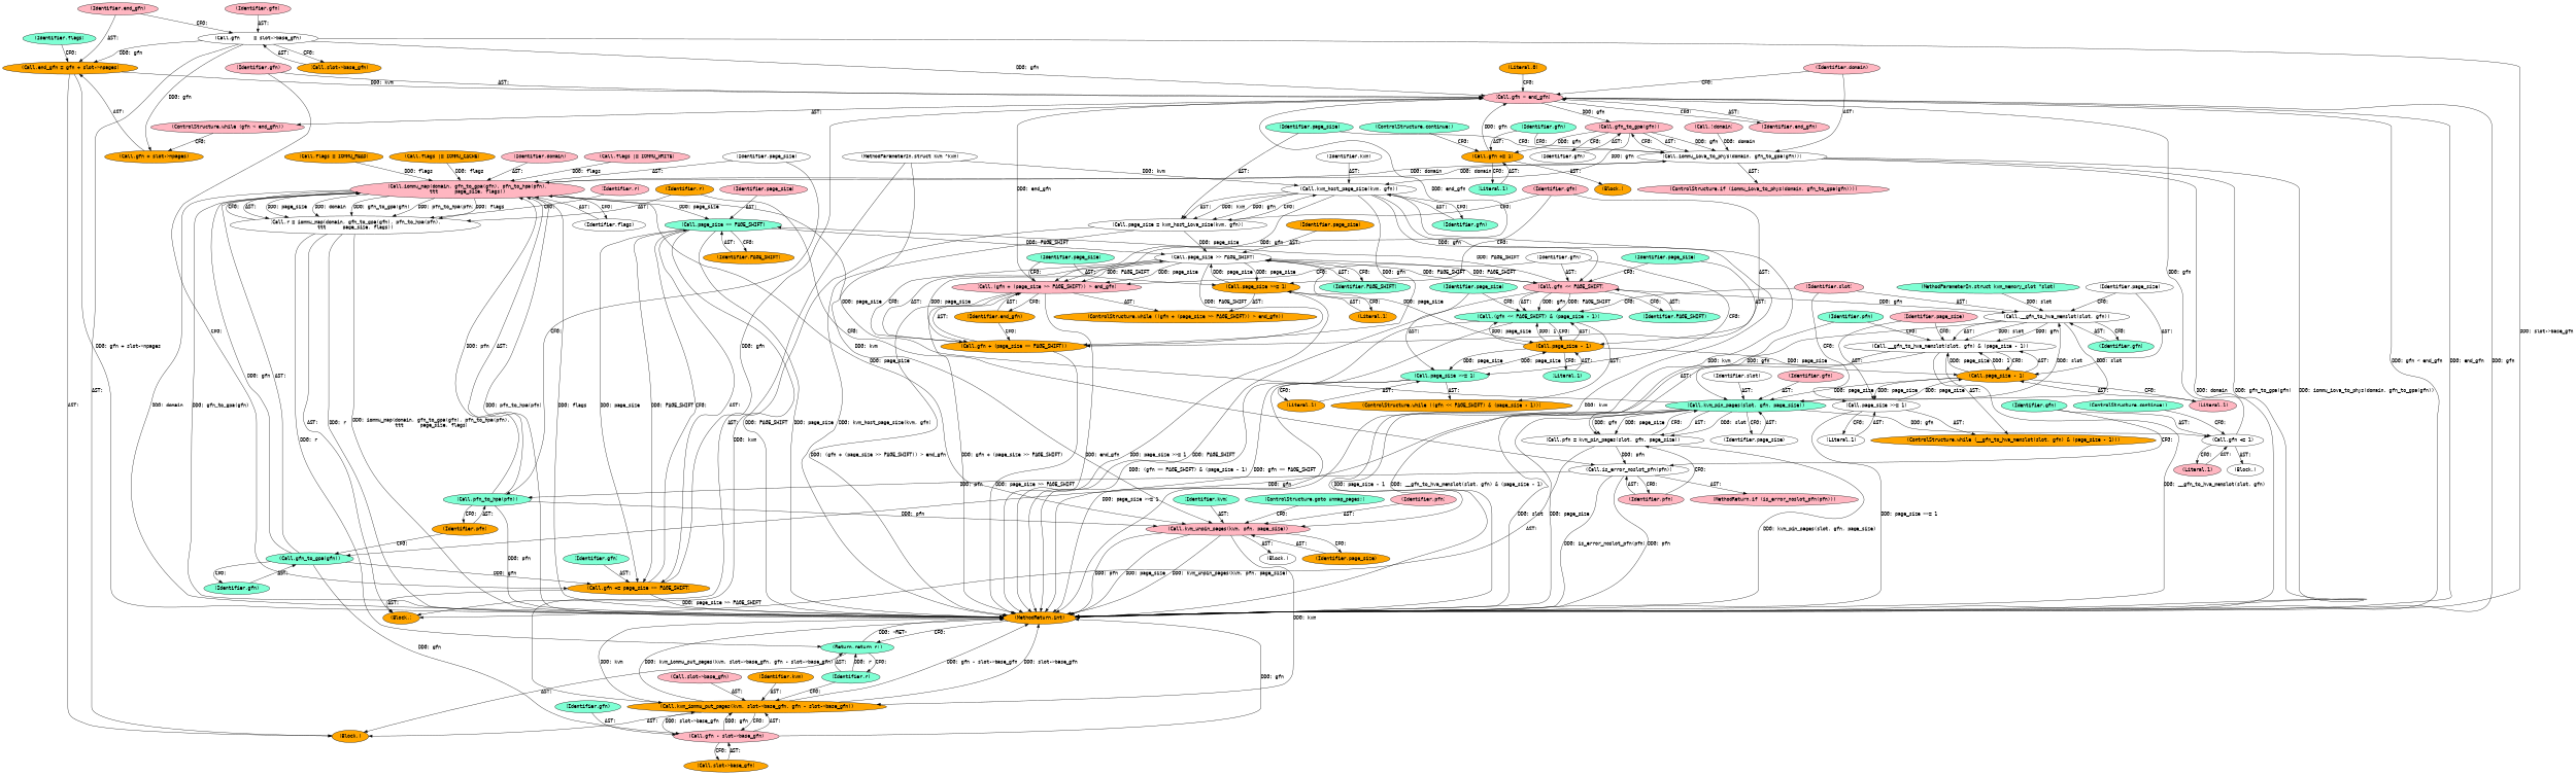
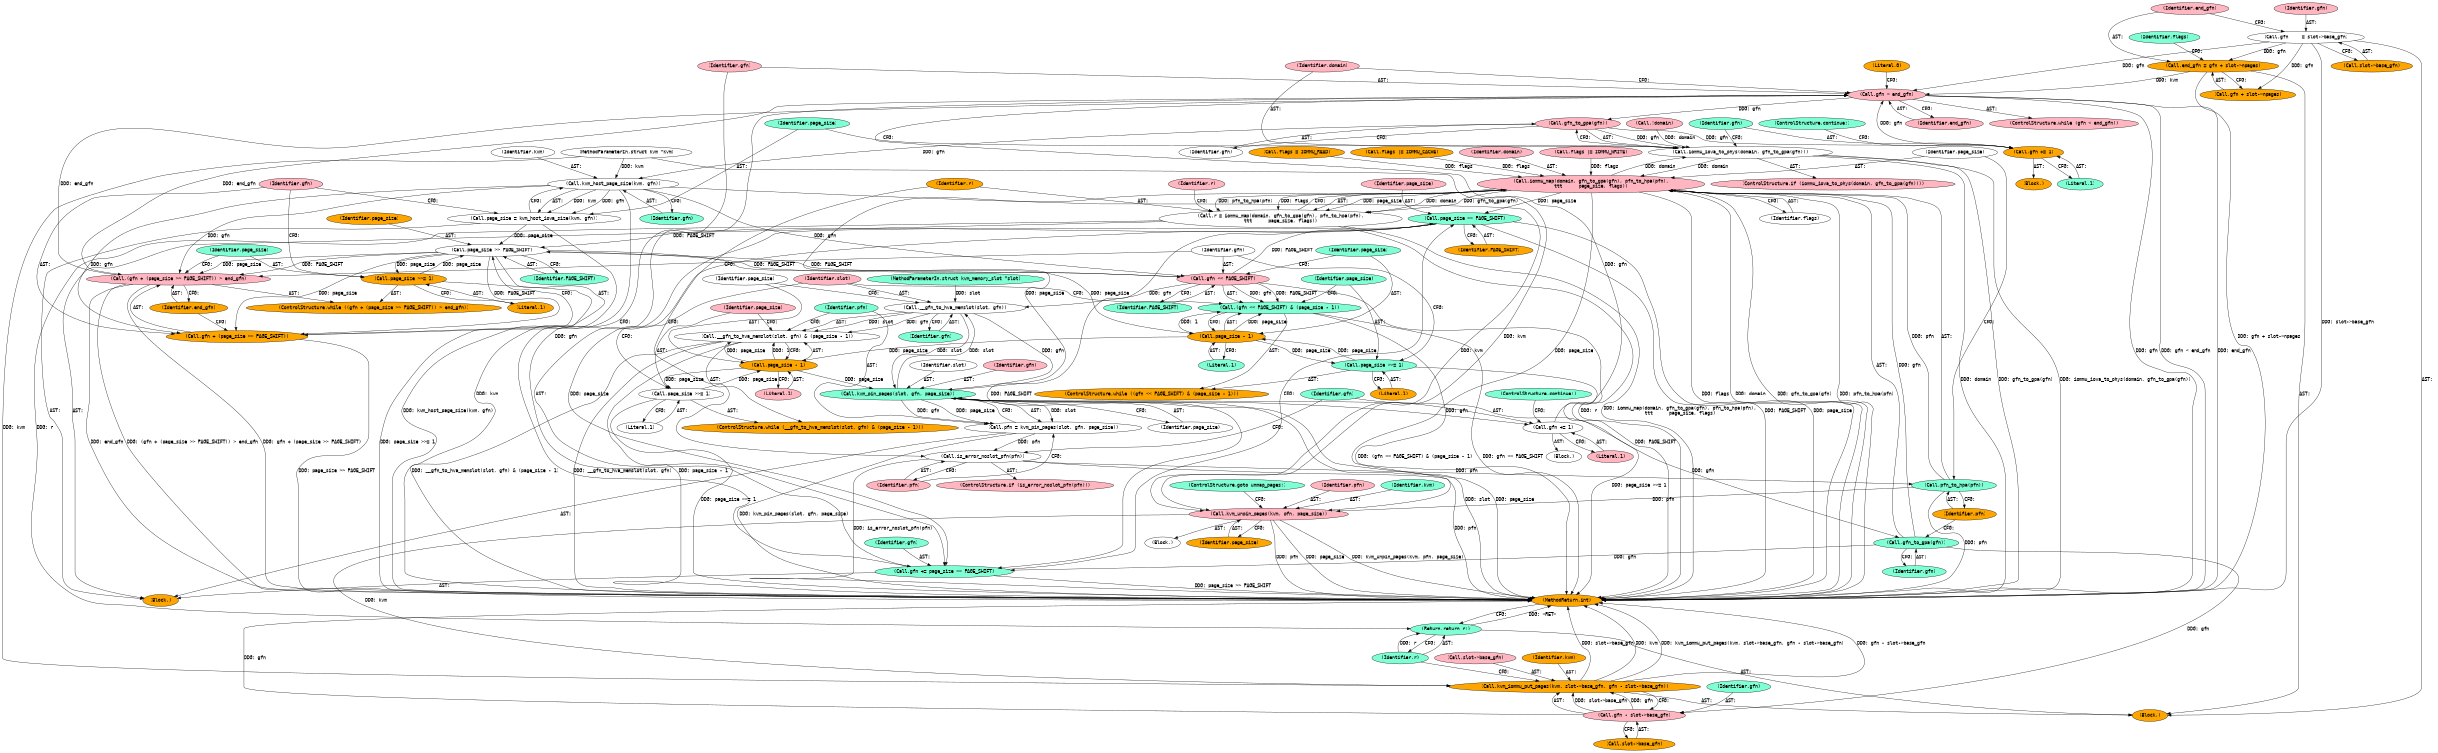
  digraph {
    fontname="DejaVu Sans Mono"
    node [fillcolor=orange fontname="DejaVu Sans Mono" style=filled]
    edge [fontname="DejaVu Sans Mono"]
    n1 [label="(Call,end_gfn = gfn + slot->npages)"]
    n2 [fillcolor=lightpink label="(Call,gfn < end_gfn)"]
    n3 [label="(Block,)"]
    n4 [label="(Call,gfn + slot->npages)"]
    n5 [label="(MethodReturn,int)"]
    n6 [fillcolor=lightpink label="(Call,gfn_to_gpa(gfn))"]
    n7 [fillcolor=lightpink label="(Call,(gfn + (page_size >> PAGE_SHIFT)) > end_gfn)"]
    n8 [fillcolor=lightpink label="(Identifier,end_gfn)"]
    n9 [fillcolor=lightpink label="(ControlStructure,while (gfn < end_gfn))"]
    n10 [fillcolor=aquamarine label="(Return,return r;)"]
    n11 [fillcolor=white label="(Call,gfn     = slot->base_gfn)"]
    n12 [label="(Call,slot->base_gfn)"]
    n13 [fillcolor=white label="(Call,iommu_iova_to_phys(domain, gfn_to_gpa(gfn)))"]
    n14 [label="(Call,gfn += 1)"]
    n15 [fillcolor=white label="(Call,kvm_host_page_size(kvm, gfn))"]
    n16 [fillcolor=white label="(Identifier,gfn)"]
    n17 [label="(Identifier,end_gfn)"]
    n18 [label="(ControlStructure,while ((gfn + (page_size >> PAGE_SHIFT)) > end_gfn))"]
    n19 [fillcolor=lightpink label="(Call,iommu_map(domain, gfn_to_gpa(gfn), pfn_to_hpa(pfn),\n\t\t\t      page_size, flags))"]
    n20 [fillcolor=lightpink label="(ControlStructure,if (iommu_iova_to_phys(domain, gfn_to_gpa(gfn))))"]
    n21 [fillcolor=aquamarine label="(Literal,1)"]
    n22 [label="(Block,)"]
    n23 [fillcolor=lightpink label="(Call,kvm_unpin_pages(kvm, pfn, page_size))"]
    n24 [label="(Call,gfn + (page_size >> PAGE_SHIFT))"]
    n25 [fillcolor=lightpink label="(Call,gfn << PAGE_SHIFT)"]
    n26 [fillcolor=white label="(Call,page_size = kvm_host_iova_size(kvm, gfn))"]
    n27 [fillcolor=aquamarine label="(Identifier,gfn)"]
    n28 [fillcolor=white label="(Call,r = iommu_map(domain, gfn_to_gpa(gfn), pfn_to_hpa(pfn),\n\t\t\t      page_size, flags))"]
    n29 [fillcolor=aquamarine label="(Call,page_size >> PAGE_SHIFT)"]
    n30 [fillcolor=white label="(Identifier,flags)"]
    n31 [label="(Block,)"]
    n32 [label="(Call,kvm_iommu_put_pages(kvm, slot->base_gfn, gfn - slot->base_gfn))"]
    n33 [label="(Identifier,page_size)"]
    n34 [fillcolor=white label="(Block,)"]
    n35 [fillcolor=white label="(Call,page_size >> PAGE_SHIFT)"]
-   n36 [label="(Call,gfn += page_size >> PAGE_SHIFT)"]
+   n36 [fillcolor=aquamarine label="(Call,gfn += page_size >> PAGE_SHIFT)"]
    n37 [label="(Identifier,PAGE_SHIFT)"]
    n38 [fillcolor=aquamarine label="(Identifier,r)"]
    n39 [fillcolor=lightpink label="(Call,gfn - slot->base_gfn)"]
    n40 [label="(Call,slot->base_gfn)"]
    n41 [label="(Call,page_size >>= 1)"]
    n42 [label="(Call,page_size - 1)"]
    n43 [fillcolor=aquamarine label="(Identifier,PAGE_SHIFT)"]
    n44 [label="(Literal,1)"]
    n45 [fillcolor=aquamarine label="(Call,(gfn << PAGE_SHIFT) & (page_size - 1))"]
    n46 [fillcolor=white label="(Call,__gfn_to_hva_memslot(slot, gfn))"]
    n47 [fillcolor=aquamarine label="(Identifier,PAGE_SHIFT)"]
    n48 [label="(Call,page_size - 1)"]
    n49 [fillcolor=aquamarine label="(Call,page_size >>= 1)"]
    n50 [fillcolor=aquamarine label="(Literal,1)"]
    n51 [label="(ControlStructure,while ((gfn << PAGE_SHIFT) & (page_size - 1)))"]
    n52 [fillcolor=white label="(Call,__gfn_to_hva_memslot(slot, gfn) & (page_size - 1))"]
    n53 [fillcolor=aquamarine label="(Call,kvm_pin_pages(slot, gfn, page_size))"]
    n54 [fillcolor=aquamarine label="(Identifier,gfn)"]
    n55 [label="(ControlStructure,while (__gfn_to_hva_memslot(slot, gfn) & (page_size - 1)))"]
    n56 [fillcolor=white label="(Call,pfn = kvm_pin_pages(slot, gfn, page_size))"]
    n57 [fillcolor=white label="(Call,gfn += 1)"]
    n58 [fillcolor=aquamarine label="(Call,gfn_to_gpa(gfn))"]
    n59 [fillcolor=white label="(Identifier,page_size)"]
    n60 [fillcolor=white label="(Call,page_size >>= 1)"]
    n61 [fillcolor=lightpink label="(Literal,1)"]
    n62 [fillcolor=white label="(Call,is_error_noslot_pfn(pfn))"]
    n63 [fillcolor=lightpink label="(Literal,1)"]
    n64 [fillcolor=white label="(Block,)"]
    n65 [fillcolor=aquamarine label="(Identifier,gfn)"]
    n66 [fillcolor=aquamarine label="(Call,pfn_to_hpa(pfn))"]
    n67 [fillcolor=lightpink label="(Identifier,pfn)"]
-   n68 [fillcolor=lightpink label="(MethodReturn,if (is_error_noslot_pfn(pfn)))"]
+   n68 [fillcolor=lightpink label="(ControlStructure,if (is_error_noslot_pfn(pfn)))"]
    n69 [label="(Identifier,pfn)"]
    n70 [label="(Literal,1)"]
    n71 [fillcolor=white label="(Literal,1)"]
    n72 [fillcolor=aquamarine label="(ControlStructure,continue;)"]
    n73 [fillcolor=white label="(Identifier,slot)"]
    n74 [fillcolor=lightpink label="(Identifier,r)"]
    n75 [fillcolor=white label="(Identifier,page_size)"]
    n76 [fillcolor=white label="(Identifier,gfn)"]
    n77 [fillcolor=aquamarine label="(Identifier,kvm)"]
    n78 [fillcolor=aquamarine label="(Identifier,gfn)"]
    n79 [label="(Call,flags = IOMMU_READ)"]
    n80 [fillcolor=aquamarine label="(Identifier,gfn)"]
    n81 [fillcolor=white label="(MethodParameterIn,struct kvm *kvm)"]
    n82 [fillcolor=aquamarine label="(Identifier,gfn)"]
    n83 [fillcolor=aquamarine label="(MethodParameterIn,struct kvm_memory_slot *slot)"]
    n84 [fillcolor=aquamarine label="(ControlStructure,continue;)"]
    n85 [fillcolor=lightpink label="(Identifier,gfn)"]
    n86 [label="(Call,flags |= IOMMU_CACHE)"]
    n87 [fillcolor=lightpink label="(Identifier,end_gfn)"]
    n88 [fillcolor=white label="(Identifier,kvm)"]
    n89 [fillcolor=lightpink label="(Call,slot->base_gfn)"]
    n90 [fillcolor=lightpink label="(Identifier,slot)"]
    n91 [label="(Identifier,page_size)"]
    n92 [fillcolor=lightpink label="(Call,!domain)"]
    n93 [fillcolor=aquamarine label="(Identifier,page_size)"]
    n94 [fillcolor=aquamarine label="(Identifier,page_size)"]
    n95 [fillcolor=lightpink label="(Identifier,page_size)"]
    n96 [label="(Identifier,r)"]
    n97 [fillcolor=aquamarine label="(Identifier,flags)"]
    n98 [fillcolor=lightpink label="(Identifier,gfn)"]
    n99 [fillcolor=lightpink label="(Identifier,domain)"]
    n100 [fillcolor=aquamarine label="(Identifier,gfn)"]
    n101 [fillcolor=aquamarine label="(ControlStructure,goto unmap_pages;)"]
    n102 [fillcolor=lightpink label="(Call,flags |= IOMMU_WRITE)"]
    n103 [fillcolor=aquamarine label="(Identifier,page_size)"]
    n104 [fillcolor=lightpink label="(Identifier,domain)"]
    n105 [label="(Identifier,kvm)"]
    n106 [fillcolor=lightpink label="(Identifier,page_size)"]
    n107 [fillcolor=white label="(Identifier,page_size)"]
    n108 [label="(Literal,0)"]
    n109 [fillcolor=aquamarine label="(Identifier,pfn)"]
    n110 [fillcolor=lightpink label="(Identifier,gfn)"]
    n111 [fillcolor=lightpink label="(Identifier,pfn)"]
    n112 [fillcolor=aquamarine label="(Identifier,page_size)"]
    n113 [fillcolor=lightpink label="(Identifier,gfn)"]
    n1 -> n2 [label="DDG: kvm"]
    n1 -> n3 [label="AST: "]
-   n9 -> n4 [label="CFG: "]
+   n1 -> n4 [label="CFG: "]
    n1 -> n5 [label="DDG: gfn + slot->npages"]
    n2 -> n5 [label="DDG: gfn < end_gfn"]
    n2 -> n5 [label="DDG: end_gfn"]
    n2 -> n5 [label="DDG: gfn"]
    n2 -> n6 [label="DDG: gfn"]
    n2 -> n7 [label="DDG: end_gfn"]
    n2 -> n8 [label="CFG: "]
    n2 -> n9 [label="AST: "]
    n4 -> n1 [label="AST: "]
    n5 -> n10 [label="CFG: "]
    n6 -> n13 [label="AST: "]
    n6 -> n13 [label="DDG: gfn"]
    n6 -> n14 [label="DDG: gfn"]
    n6 -> n15 [label="DDG: gfn"]
    n6 -> n16 [label="CFG: "]
    n7 -> n2 [label="DDG: end_gfn"]
    n7 -> n5 [label="DDG: (gfn + (page_size >> PAGE_SHIFT)) > end_gfn"]
    n7 -> n5 [label="DDG: gfn + (page_size >> PAGE_SHIFT)"]
    n7 -> n5 [label="DDG: end_gfn"]
    n7 -> n17 [label="CFG: "]
    n7 -> n18 [label="AST: "]
    n8 -> n2 [label="AST: "]
    n10 -> n3 [label="AST: "]
    n10 -> n5 [label="DDG: <RET>"]
    n10 -> n38 [label="CFG: "]
    n11 -> n1 [label="DDG: gfn"]
    n11 -> n2 [label="DDG: gfn"]
    n11 -> n3 [label="AST: "]
    n11 -> n4 [label="DDG: gfn"]
    n11 -> n5 [label="DDG: slot->base_gfn"]
    n11 -> n12 [label="CFG: "]
    n12 -> n11 [label="AST: "]
    n13 -> n5 [label="DDG: domain"]
    n13 -> n5 [label="DDG: gfn_to_gpa(gfn)"]
    n13 -> n5 [label="DDG: iommu_iova_to_phys(domain, gfn_to_gpa(gfn))"]
    n13 -> n6 [label="CFG: "]
    n13 -> n19 [label="DDG: domain"]
    n13 -> n20 [label="AST: "]
    n14 -> n2 [label="DDG: gfn"]
    n14 -> n21 [label="CFG: "]
    n14 -> n22 [label="AST: "]
    n15 -> n5 [label="DDG: kvm"]
    n15 -> n7 [label="DDG: gfn"]
    n15 -> n23 [label="DDG: kvm"]
    n15 -> n24 [label="DDG: gfn"]
    n15 -> n25 [label="DDG: gfn"]
    n15 -> n26 [label="AST: "]
    n15 -> n26 [label="DDG: kvm"]
    n15 -> n26 [label="DDG: gfn"]
    n15 -> n27 [label="CFG: "]
    n16 -> n6 [label="AST: "]
    n17 -> n7 [label="AST: "]
    n17 -> n24 [label="CFG: "]
    n19 -> n5 [label="DDG: domain"]
    n19 -> n5 [label="DDG: gfn_to_gpa(gfn)"]
    n19 -> n5 [label="DDG: pfn_to_hpa(pfn)"]
    n19 -> n5 [label="DDG: flags"]
    n19 -> n13 [label="DDG: domain"]
    n19 -> n23 [label="DDG: page_size"]
    n19 -> n28 [label="AST: "]
    n19 -> n28 [label="DDG: page_size"]
    n19 -> n28 [label="DDG: domain"]
    n19 -> n28 [label="DDG: gfn_to_gpa(gfn)"]
    n19 -> n28 [label="DDG: pfn_to_hpa(pfn)"]
    n19 -> n28 [label="DDG: flags"]
    n19 -> n29 [label="DDG: page_size"]
    n19 -> n30 [label="CFG: "]
    n21 -> n14 [label="AST: "]
    n23 -> n5 [label="DDG: pfn"]
    n23 -> n5 [label="DDG: page_size"]
    n23 -> n5 [label="DDG: kvm_unpin_pages(kvm, pfn, page_size)"]
    n23 -> n32 [label="DDG: kvm"]
    n23 -> n33 [label="CFG: "]
    n23 -> n34 [label="AST: "]
    n24 -> n5 [label="DDG: page_size >> PAGE_SHIFT"]
    n24 -> n7 [label="AST: "]
    n24 -> n35 [label="CFG: "]
    n25 -> n5 [label="DDG: PAGE_SHIFT"]
    n25 -> n29 [label="DDG: PAGE_SHIFT"]
    n25 -> n35 [label="DDG: PAGE_SHIFT"]
    n25 -> n45 [label="AST: "]
    n25 -> n45 [label="DDG: gfn"]
    n25 -> n45 [label="DDG: PAGE_SHIFT"]
    n25 -> n46 [label="DDG: gfn"]
    n25 -> n47 [label="CFG: "]
    n26 -> n5 [label="DDG: kvm_host_page_size(kvm, gfn)"]
    n26 -> n15 [label="CFG: "]
    n26 -> n31 [label="AST: "]
    n26 -> n35 [label="DDG: page_size"]
    n27 -> n15 [label="AST: "]
    n28 -> n5 [label="DDG: r"]
    n28 -> n5 [label="DDG: iommu_map(domain, gfn_to_gpa(gfn), pfn_to_hpa(pfn),\n\t\t\t      page_size, flags)"]
    n28 -> n10 [label="DDG: r"]
    n28 -> n19 [label="CFG: "]
    n28 -> n31 [label="AST: "]
    n29 -> n5 [label="DDG: PAGE_SHIFT"]
    n29 -> n5 [label="DDG: page_size"]
    n29 -> n35 [label="DDG: PAGE_SHIFT"]
    n29 -> n36 [label="AST: "]
    n29 -> n36 [label="DDG: page_size"]
    n29 -> n36 [label="DDG: PAGE_SHIFT"]
    n29 -> n37 [label="CFG: "]
    n30 -> n19 [label="AST: "]
    n32 -> n3 [label="AST: "]
    n32 -> n5 [label="DDG: gfn - slot->base_gfn"]
    n32 -> n5 [label="DDG: slot->base_gfn"]
    n32 -> n5 [label="DDG: kvm"]
    n32 -> n5 [label="DDG: kvm_iommu_put_pages(kvm, slot->base_gfn, gfn - slot->base_gfn)"]
    n32 -> n39 [label="CFG: "]
    n33 -> n23 [label="AST: "]
    n35 -> n7 [label="DDG: page_size"]
    n35 -> n7 [label="DDG: PAGE_SHIFT"]
    n35 -> n24 [label="AST: "]
    n35 -> n24 [label="DDG: page_size"]
    n35 -> n24 [label="DDG: PAGE_SHIFT"]
    n35 -> n25 [label="DDG: PAGE_SHIFT"]
    n35 -> n41 [label="DDG: page_size"]
    n35 -> n42 [label="DDG: page_size"]
    n35 -> n43 [label="CFG: "]
    n36 -> n2 [label="DDG: gfn"]
    n36 -> n5 [label="DDG: page_size >> PAGE_SHIFT"]
    n36 -> n29 [label="CFG: "]
    n36 -> n31 [label="AST: "]
    n37 -> n29 [label="AST: "]
    n38 -> n10 [label="AST: "]
    n38 -> n10 [label="DDG: r"]
    n38 -> n32 [label="CFG: "]
    n39 -> n5 [label="DDG: gfn"]
    n39 -> n32 [label="AST: "]
    n39 -> n32 [label="DDG: slot->base_gfn"]
    n39 -> n32 [label="DDG: gfn"]
    n39 -> n40 [label="CFG: "]
    n40 -> n39 [label="AST: "]
    n41 -> n5 [label="DDG: page_size >>= 1"]
    n41 -> n18 [label="AST: "]
    n41 -> n35 [label="DDG: page_size"]
    n41 -> n44 [label="CFG: "]
    n42 -> n45 [label="AST: "]
    n42 -> n45 [label="DDG: page_size"]
    n42 -> n45 [label="DDG: 1"]
    n42 -> n48 [label="DDG: page_size"]
    n42 -> n49 [label="DDG: page_size"]
    n42 -> n50 [label="CFG: "]
    n43 -> n35 [label="AST: "]
    n44 -> n41 [label="AST: "]
    n45 -> n5 [label="DDG: (gfn << PAGE_SHIFT) & (page_size - 1)"]
    n45 -> n5 [label="DDG: gfn << PAGE_SHIFT"]
    n45 -> n42 [label="CFG: "]
    n45 -> n51 [label="AST: "]
    n46 -> n52 [label="AST: "]
    n46 -> n52 [label="DDG: slot"]
    n46 -> n52 [label="DDG: gfn"]
    n46 -> n53 [label="DDG: slot"]
    n46 -> n53 [label="DDG: gfn"]
    n46 -> n54 [label="CFG: "]
    n47 -> n25 [label="AST: "]
    n48 -> n52 [label="AST: "]
    n48 -> n52 [label="DDG: page_size"]
    n48 -> n52 [label="DDG: 1"]
    n48 -> n53 [label="DDG: page_size"]
    n48 -> n60 [label="DDG: page_size"]
    n48 -> n61 [label="CFG: "]
    n49 -> n5 [label="DDG: page_size >>= 1"]
    n49 -> n42 [label="DDG: page_size"]
    n49 -> n51 [label="AST: "]
    n49 -> n70 [label="CFG: "]
    n50 -> n42 [label="AST: "]
    n52 -> n5 [label="DDG: page_size - 1"]
    n52 -> n5 [label="DDG: __gfn_to_hva_memslot(slot, gfn) & (page_size - 1)"]
    n52 -> n5 [label="DDG: __gfn_to_hva_memslot(slot, gfn)"]
    n52 -> n48 [label="CFG: "]
    n52 -> n55 [label="AST: "]
    n53 -> n5 [label="DDG: slot"]
    n53 -> n5 [label="DDG: page_size"]
    n53 -> n19 [label="DDG: page_size"]
    n53 -> n46 [label="DDG: slot"]
    n53 -> n56 [label="AST: "]
    n53 -> n56 [label="DDG: slot"]
    n53 -> n56 [label="DDG: gfn"]
    n53 -> n56 [label="DDG: page_size"]
    n53 -> n57 [label="DDG: gfn"]
    n53 -> n58 [label="DDG: gfn"]
    n53 -> n59 [label="CFG: "]
    n54 -> n46 [label="AST: "]
    n56 -> n5 [label="DDG: kvm_pin_pages(slot, gfn, page_size)"]
    n56 -> n31 [label="AST: "]
    n56 -> n53 [label="CFG: "]
    n56 -> n62 [label="DDG: pfn"]
    n57 -> n2 [label="DDG: gfn"]
    n57 -> n63 [label="CFG: "]
    n57 -> n64 [label="AST: "]
    n58 -> n19 [label="AST: "]
    n58 -> n19 [label="DDG: gfn"]
    n58 -> n36 [label="DDG: gfn"]
    n58 -> n39 [label="DDG: gfn"]
    n58 -> n65 [label="CFG: "]
    n59 -> n53 [label="AST: "]
    n60 -> n5 [label="DDG: page_size >>= 1"]
    n60 -> n48 [label="DDG: page_size"]
    n60 -> n55 [label="AST: "]
    n60 -> n71 [label="CFG: "]
    n61 -> n48 [label="AST: "]
    n62 -> n5 [label="DDG: is_error_noslot_pfn(pfn)"]
    n62 -> n5 [label="DDG: pfn"]
    n62 -> n66 [label="DDG: pfn"]
    n62 -> n67 [label="CFG: "]
    n62 -> n68 [label="AST: "]
    n63 -> n57 [label="AST: "]
    n65 -> n58 [label="AST: "]
    n66 -> n5 [label="DDG: pfn"]
    n66 -> n19 [label="AST: "]
    n66 -> n19 [label="DDG: pfn"]
    n66 -> n23 [label="DDG: pfn"]
    n66 -> n69 [label="CFG: "]
    n67 -> n56 [label="CFG: "]
    n67 -> n62 [label="AST: "]
    n69 -> n58 [label="CFG: "]
    n69 -> n66 [label="AST: "]
    n70 -> n49 [label="AST: "]
    n71 -> n60 [label="AST: "]
    n72 -> n57 [label="CFG: "]
    n73 -> n53 [label="AST: "]
    n74 -> n28 [label="CFG: "]
    n75 -> n46 [label="CFG: "]
    n75 -> n48 [label="AST: "]
    n76 -> n7 [label="CFG: "]
    n76 -> n25 [label="AST: "]
    n76 -> n49 [label="CFG: "]
    n77 -> n23 [label="AST: "]
    n78 -> n39 [label="AST: "]
    n79 -> n19 [label="DDG: flags"]
    n80 -> n36 [label="AST: "]
    n81 -> n15 [label="DDG: kvm"]
    n81 -> n23 [label="DDG: kvm"]
    n81 -> n32 [label="DDG: kvm"]
    n82 -> n57 [label="AST: "]
    n82 -> n62 [label="CFG: "]
    n83 -> n46 [label="DDG: slot"]
    n84 -> n14 [label="CFG: "]
    n85 -> n24 [label="AST: "]
    n85 -> n26 [label="CFG: "]
    n85 -> n41 [label="CFG: "]
    n86 -> n19 [label="DDG: flags"]
    n87 -> n1 [label="AST: "]
    n87 -> n11 [label="CFG: "]
    n88 -> n15 [label="AST: "]
    n89 -> n32 [label="AST: "]
    n90 -> n45 [label="CFG: "]
    n90 -> n46 [label="AST: "]
    n90 -> n60 [label="CFG: "]
    n91 -> n35 [label="AST: "]
    n92 -> n13 [label="DDG: domain"]
    n93 -> n25 [label="CFG: "]
    n93 -> n42 [label="AST: "]
    n94 -> n13 [label="CFG: "]
    n94 -> n26 [label="AST: "]
    n95 -> n52 [label="CFG: "]
    n95 -> n60 [label="AST: "]
    n96 -> n28 [label="AST: "]
    n96 -> n62 [label="CFG: "]
    n97 -> n1 [label="CFG: "]
    n98 -> n53 [label="AST: "]
    n99 -> n19 [label="AST: "]
    n100 -> n13 [label="CFG: "]
    n100 -> n14 [label="AST: "]
    n101 -> n23 [label="CFG: "]
    n102 -> n19 [label="DDG: flags"]
    n103 -> n45 [label="CFG: "]
    n103 -> n49 [label="AST: "]
    n104 -> n2 [label="CFG: "]
    n104 -> n13 [label="AST: "]
    n105 -> n32 [label="AST: "]
    n106 -> n29 [label="AST: "]
    n107 -> n19 [label="AST: "]
    n107 -> n66 [label="CFG: "]
    n108 -> n2 [label="CFG: "]
    n109 -> n52 [label="CFG: "]
    n109 -> n56 [label="AST: "]
    n110 -> n2 [label="AST: "]
    n110 -> n36 [label="CFG: "]
    n111 -> n23 [label="AST: "]
    n112 -> n7 [label="CFG: "]
    n112 -> n41 [label="AST: "]
    n113 -> n11 [label="AST: "]
  }
